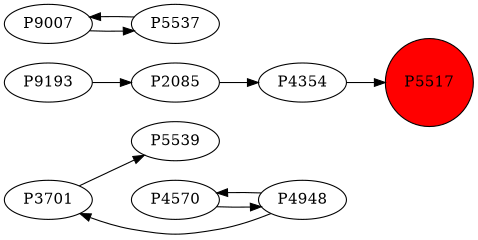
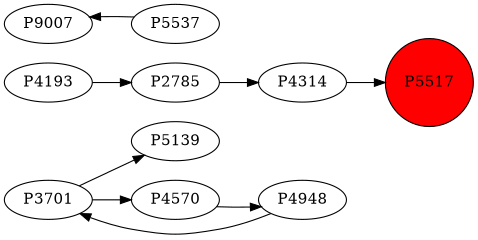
  digraph {
    rankdir=LR
    P3701
-   P5539
-   P2785 [label=P2085]
-   P4354
-   P4193 [label=P9193]
+   P5539 [label=P5139]
+   P2785
+   P4354 [label=P4314]
+   P4193
    P5517 [fillcolor=red shape=circle style=filled]
    P4948
    P4570
    n9 [label=P9007]
    P5537
    P3701 -> P5539
    P2785 -> P4354
    P4354 -> P5517
    P4193 -> P2785
    P4948 -> P3701
-   P4948 -> P4570
+   P3701 -> P4570
    P4570 -> P4948
-   n9 -> P5537
    P5537 -> n9
  }
